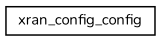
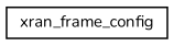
  digraph {
    rankdir=LR
    fontname=Nunito
-   n1 [color=black fillcolor=white fontname=Nunito fontsize=10 height=0.2 label=xran_config_config shape=record style=filled width=0.4]
+   n1 [color=black fillcolor=white fontname=Nunito fontsize=10 height=0.2 label=xran_frame_config shape=record style=filled width=0.4]
  }
